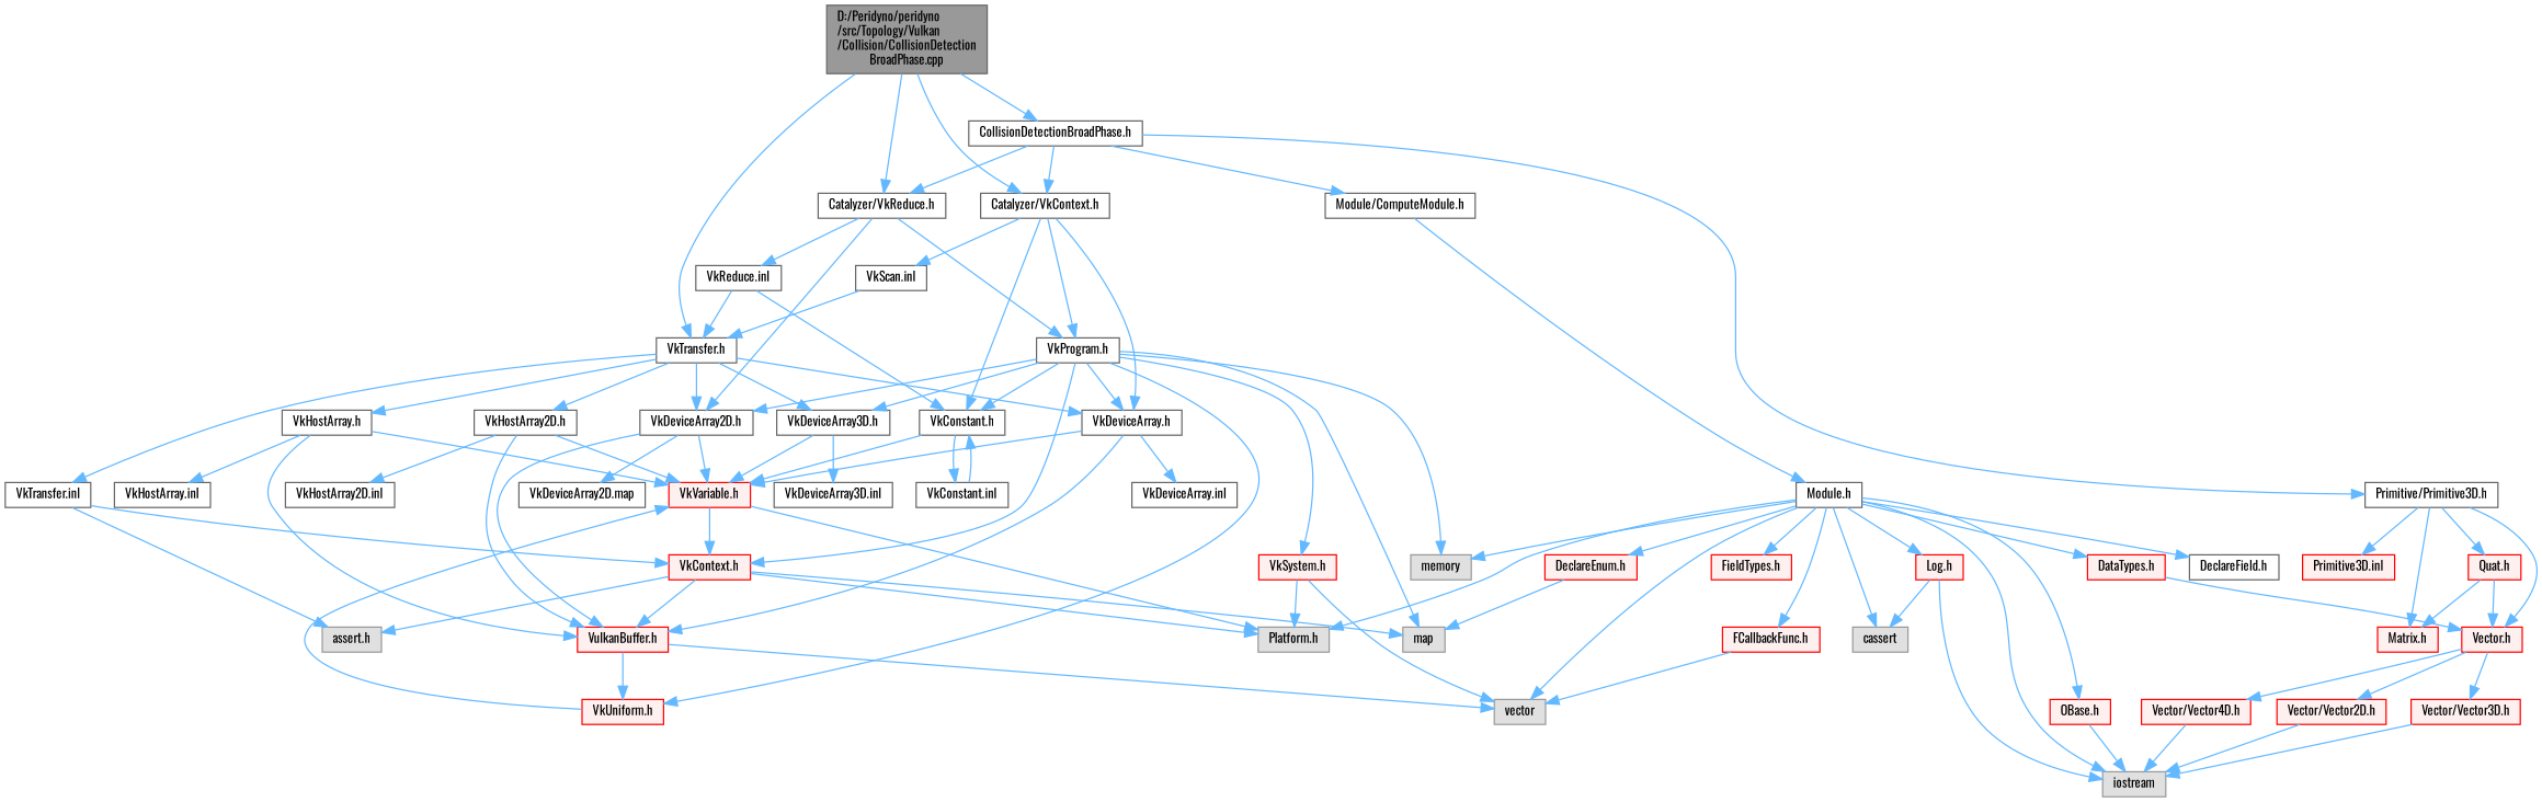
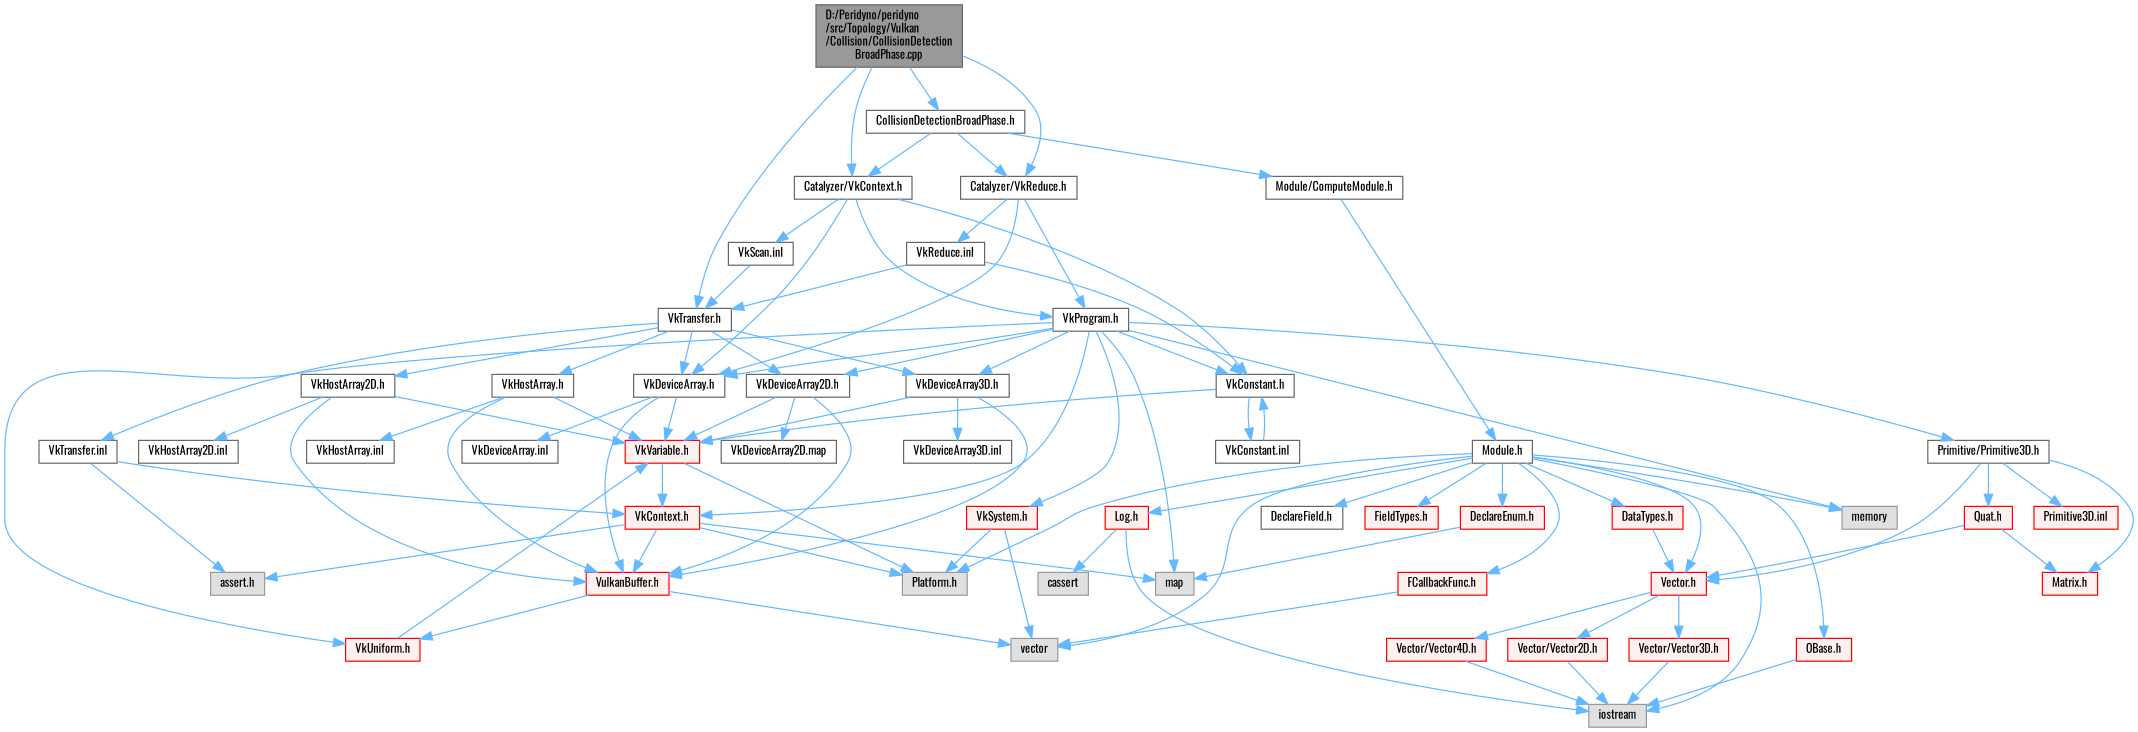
  digraph {
    fontname=Oswald
    node [color=grey40 fillcolor=white fontname=Oswald fontsize=10 shape=box style=filled]
    edge [color=steelblue1 fontname=Oswald fontsize=10 labelfontname=Helvetica labelfontsize=10 style=solid]
    n1 [color=gray40 fillcolor=grey60 fontcolor=black height=0.2 label="D:/Peridyno/peridyno\l/src/Topology/Vulkan\l/Collision/CollisionDetection\lBroadPhase.cpp" width=0.4]
    n2 [height=0.2 label="CollisionDetectionBroadPhase.h" width=0.4]
    n3 [height=0.2 label="Catalyzer/VkReduce.h" width=0.4]
    n4 [height=0.2 label="VkTransfer.h" width=0.4]
    n5 [height=0.2 label="Catalyzer/VkContext.h" width=0.4]
    n6 [height=0.2 label="Module/ComputeModule.h" width=0.4]
    n7 [height=0.2 label="Primitive/Primitive3D.h" width=0.4]
    n8 [height=0.2 label="VkDeviceArray.h" width=0.4]
    n9 [height=0.2 label="VkProgram.h" width=0.4]
    n10 [height=0.2 label="VkReduce.inl" width=0.4]
    n11 [height=0.2 label="VkDeviceArray2D.h" width=0.4]
    n12 [height=0.2 label="VkDeviceArray3D.h" width=0.4]
    n13 [height=0.2 label="VkHostArray.h" width=0.4]
    n14 [height=0.2 label="VkHostArray2D.h" width=0.4]
    n15 [height=0.2 label="VkTransfer.inl" width=0.4]
    n16 [height=0.2 label="VkConstant.h" width=0.4]
    n17 [height=0.2 label="VkScan.inl" width=0.4]
    n18 [height=0.2 label="Module.h" width=0.4]
    n19 [color=red fillcolor="#FFF0F0" height=0.2 label="Vector.h" width=0.4]
    n20 [color=red fillcolor="#FFF0F0" height=0.2 label="Matrix.h" width=0.4]
    n21 [color=red fillcolor="#FFF0F0" height=0.2 label="Quat.h" width=0.4]
    n22 [color=red fillcolor="#FFF0F0" height=0.2 label="Primitive3D.inl" width=0.4]
    n23 [color=grey60 fillcolor="#E0E0E0" height=0.2 label="Platform.h" width=0.4]
    n24 [color=grey60 fillcolor="#E0E0E0" height=0.2 label=memory width=0.4]
    n25 [color=grey60 fillcolor="#E0E0E0" height=0.2 label=vector width=0.4]
    n26 [color=grey60 fillcolor="#E0E0E0" height=0.2 label=cassert width=0.4]
    n27 [color=grey60 fillcolor="#E0E0E0" height=0.2 label=iostream width=0.4]
    n28 [color=red fillcolor="#FFF0F0" height=0.2 label="OBase.h" width=0.4]
    n29 [color=red fillcolor="#FFF0F0" height=0.2 label="Log.h" width=0.4]
    n30 [color=red fillcolor="#FFF0F0" height=0.2 label="DataTypes.h" width=0.4]
    n31 [color=red fillcolor="#FFF0F0" height=0.2 label="DeclareEnum.h" width=0.4]
    n32 [height=0.2 label="DeclareField.h" width=0.4]
    n33 [color=red fillcolor="#FFF0F0" height=0.2 label="FCallbackFunc.h" width=0.4]
    n34 [color=red fillcolor="#FFF0F0" height=0.2 label="FieldTypes.h" width=0.4]
    n35 [color=grey60 fillcolor="#E0E0E0" height=0.2 label=map width=0.4]
    n36 [color=red fillcolor="#FFF0F0" height=0.2 label="Vector/Vector2D.h" width=0.4]
    n37 [color=red fillcolor="#FFF0F0" height=0.2 label="Vector/Vector3D.h" width=0.4]
    n38 [color=red fillcolor="#FFF0F0" height=0.2 label="Vector/Vector4D.h" width=0.4]
    n39 [color=red fillcolor="#FFF0F0" height=0.2 label="VkVariable.h" width=0.4]
    n40 [color=red fillcolor="#FFF0F0" height=0.2 label="VulkanBuffer.h" width=0.4]
    n41 [height=0.2 label="VkDeviceArray.inl" width=0.4]
    n42 [color=red fillcolor="#FFF0F0" height=0.2 label="VkContext.h" width=0.4]
    n43 [color=red fillcolor="#FFF0F0" height=0.2 label="VkSystem.h" width=0.4]
    n44 [color=red fillcolor="#FFF0F0" height=0.2 label="VkUniform.h" width=0.4]
    n45 [color=grey60 fillcolor="#E0E0E0" height=0.2 label="assert.h" width=0.4]
    n46 [height=0.2 label="VkDeviceArray2D.map" width=0.4]
    n47 [height=0.2 label="VkDeviceArray3D.inl" width=0.4]
    n48 [height=0.2 label="VkConstant.inl" width=0.4]
    n49 [height=0.2 label="VkHostArray.inl" width=0.4]
    n50 [height=0.2 label="VkHostArray2D.inl" width=0.4]
    n1 -> n2
    n1 -> n3
    n1 -> n4
    n1 -> n5
    n2 -> n3
    n2 -> n5
    n2 -> n6
-   n2 -> n7
-   n3 -> n11
+   n9 -> n7
+   n3 -> n8
    n3 -> n9
    n3 -> n10
    n4 -> n8
    n4 -> n11
    n4 -> n12
    n4 -> n13
    n4 -> n14
    n4 -> n15
    n5 -> n8
    n5 -> n9
    n5 -> n16
    n5 -> n17
    n6 -> n18
    n7 -> n19
    n7 -> n20
    n7 -> n21
    n7 -> n22
    n8 -> n39
    n8 -> n40
    n8 -> n41
    n9 -> n8
    n9 -> n11
    n9 -> n12
    n9 -> n16
    n9 -> n24
    n9 -> n35
    n9 -> n42
    n9 -> n43
    n9 -> n44
    n10 -> n4
    n10 -> n16
    n11 -> n39
    n11 -> n40
    n11 -> n46
    n12 -> n39
+   n12 -> n40
    n12 -> n47
    n13 -> n39
    n13 -> n40
    n13 -> n49
    n14 -> n39
    n14 -> n40
    n14 -> n50
    n15 -> n42
    n15 -> n45
    n16 -> n39
    n16 -> n48
    n17 -> n4
    n18 -> n23
    n18 -> n24
    n18 -> n25
-   n18 -> n26
+   n18 -> n19
    n18 -> n27
    n18 -> n28
    n18 -> n29
    n18 -> n30
    n18 -> n31
    n18 -> n32
    n18 -> n33
    n18 -> n34
    n19 -> n36
    n19 -> n37
    n19 -> n38
    n21 -> n19
    n21 -> n20
    n28 -> n27
    n29 -> n26
    n29 -> n27
    n30 -> n19
    n31 -> n35
    n33 -> n25
    n36 -> n27
    n37 -> n27
    n38 -> n27
    n39 -> n23
    n39 -> n42
    n40 -> n25
    n40 -> n44
    n42 -> n23
    n42 -> n35
    n42 -> n40
    n42 -> n45
    n43 -> n23
    n43 -> n25
    n44 -> n39
    n48 -> n16
  }
